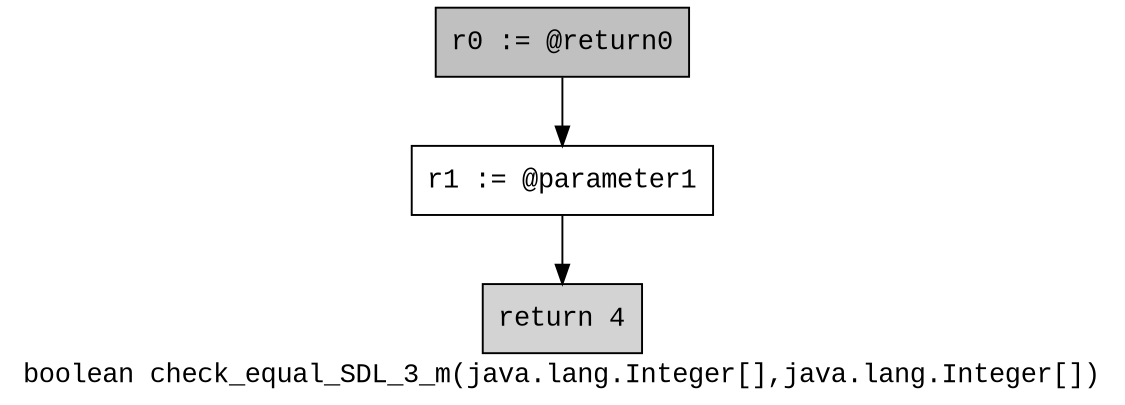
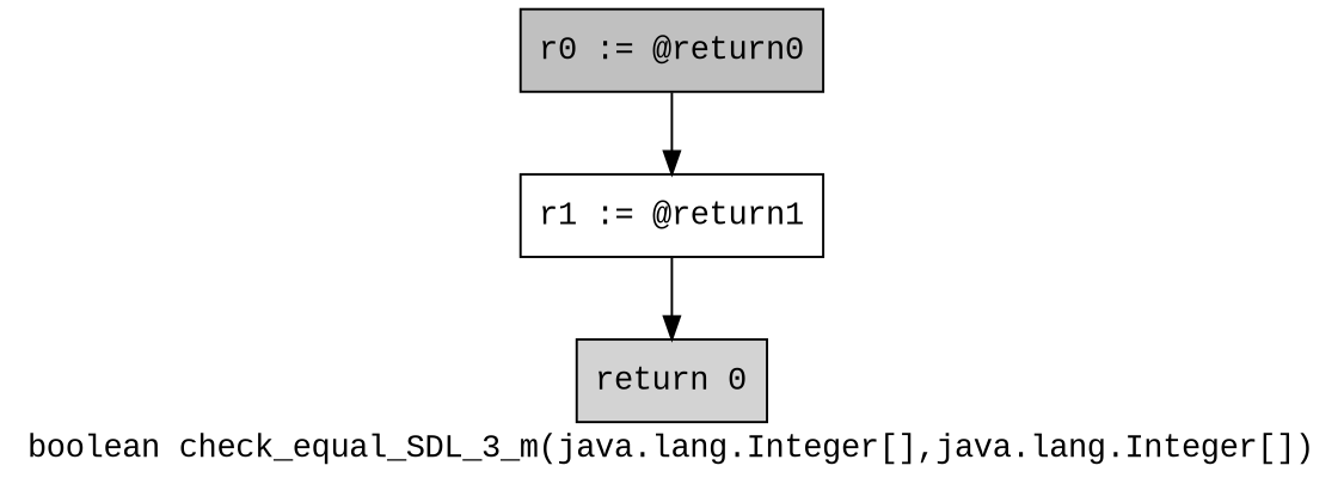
  digraph {
    fontname="Liberation Mono"
    label="boolean check_equal_SDL_3_m(java.lang.Integer[],java.lang.Integer[])"
    node [fontname="Liberation Mono" shape=box style=filled]
    edge [fontname="Liberation Mono"]
    n1 [fillcolor=gray label="r0 := @return0"]
-   n2 [label="r1 := @parameter1" style=""]
-   n3 [fillcolor=lightgray label="return 4"]
+   n2 [label="r1 := @return1" style=""]
+   n3 [fillcolor=lightgray label="return 0"]
    n1 -> n2
    n2 -> n3
  }
